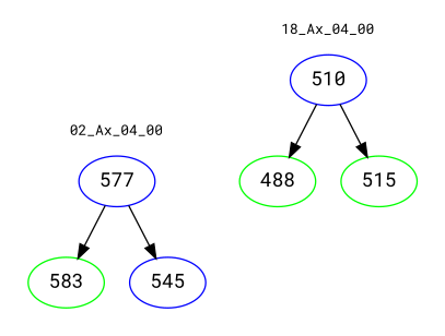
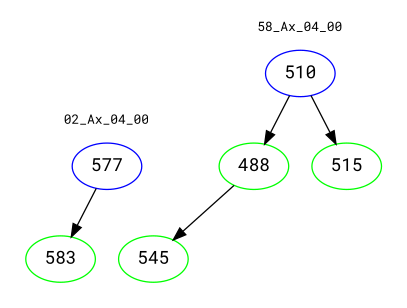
  digraph {
    fontname="Roboto Mono"
    node [color=blue fontname="Roboto Mono"]
    edge [color=black fontname="Roboto Mono"]
    n1 [label=577]
-   n2 [label=545]
+   n2 [color=green label=545]
    n3 [color=green label=583]
    n4 [label=510]
    n5 [color=green label=488]
    n6 [color=green label=515]
    subgraph cluster_1 {
      color=white
      fontsize=10
      label="02_Ax_04_00"
      n1
      n2
      n3
    }
    subgraph cluster_2 {
      color=white
      fontsize=10
-     label="18_Ax_04_00"
+     label="58_Ax_04_00"
      n4
      n5
      n6
    }
-   n1 -> n2
+   n5 -> n2
    n1 -> n3
    n4 -> n5
    n4 -> n6
  }
